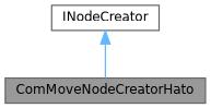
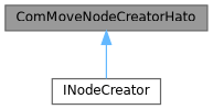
  digraph {
    node [color=gray40 fontname=Helvetica fontsize=10 shape=box style=filled]
    n1 [fillcolor=grey60 fontcolor=black height=0.2 label=ComMoveNodeCreatorHato width=0.4]
    n2 [fillcolor=white height=0.2 label=INodeCreator width=0.4]
-   n2 -> n1 [color=steelblue1 dir=back fontname=Helvetica fontsize=10 labelfontname=Helvetica labelfontsize=10 style=solid]
+   n1 -> n2 [color=steelblue1 dir=back fontname=Helvetica fontsize=10 labelfontname=Helvetica labelfontsize=10 style=solid]
  }
